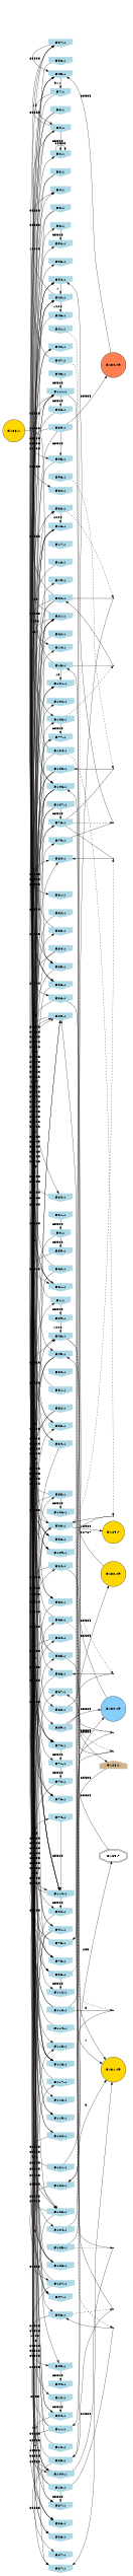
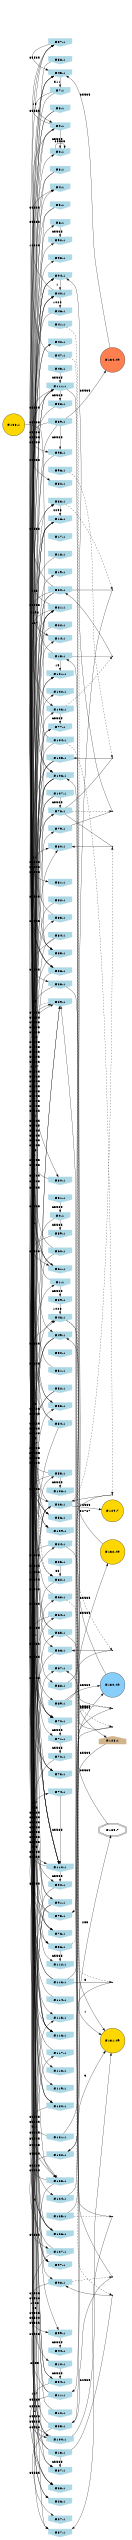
  digraph {
    rankdir=LR
    node [shape=invhouse style=filled color=lightblue]
    rankInputs [shape=circle style=invisible color=""]
    n2 [label="#0:1"]
    n3 [label="#1:1"]
    n4 [label="#2:1"]
    n5 [label="#3:1"]
    n6 [label="#4:1"]
    n7 [label="#5:1"]
    n8 [label="#6:1"]
    n9 [label="#7:1"]
    n10 [label="#8:1"]
    n11 [label="#9:1"]
    n12 [label="#10:1"]
    n13 [label="#11:1"]
    n14 [label="#12:1"]
    n15 [label="#13:1"]
    n16 [label="#14:1"]
    n17 [label="#15:1"]
    n18 [label="#16:1"]
    n19 [label="#17:1"]
    n20 [label="#18:1"]
    n21 [label="#19:1"]
    n22 [label="#20:1"]
    n23 [label="#21:1"]
    n24 [label="#22:1"]
    n25 [label="#23:1"]
    n26 [label="#24:1"]
+   n27 [label="#25:1"]
    n28 [label="#26:1"]
    n29 [label="#27:1"]
    n30 [label="#28:1"]
    n31 [label="#29:1"]
    n32 [label="#30:1"]
    n33 [label="#31:1"]
    n34 [label="#32:1"]
    n35 [label="#33:1"]
    n36 [label="#34:1"]
    n37 [label="#35:1"]
    n38 [label="#36:1"]
    n39 [label="#37:1"]
    n40 [label="#38:1"]
    n41 [label="#39:1"]
    n42 [label="#40:1"]
    n43 [label="#41:1"]
    n44 [label="#42:1"]
    n45 [label="#43:1"]
    n46 [label="#44:1"]
    n47 [label="#45:1"]
    n48 [label="#46:1"]
    n49 [label="#47:1"]
    n50 [label="#48:1"]
    n51 [label="#49:1"]
    n52 [label="#50:1"]
    n53 [label="#51:1"]
    n54 [label="#52:1"]
    n55 [label="#53:1"]
    n56 [label="#54:1"]
    n57 [label="#55:1"]
    n58 [label="#56:1"]
    n59 [label="#57:1"]
    n60 [label="#58:1"]
    n61 [label="#59:1"]
    n62 [label="#60:1"]
    n63 [label="#61:1"]
    n64 [label="#62:1"]
    n65 [label="#63:1"]
    n66 [label="#64:1"]
    n67 [label="#65:1"]
    n68 [label="#66:1"]
    n69 [label="#67:1"]
    n70 [label="#68:1"]
    n71 [label="#69:1"]
    n72 [label="#70:1"]
    n73 [label="#71:1"]
    n74 [label="#72:1"]
    n75 [label="#73:1"]
    n76 [label="#74:1"]
    n77 [label="#75:1"]
    n78 [label="#76:1"]
    n79 [label="#77:1"]
    n80 [label="#78:1"]
    n81 [label="#79:1"]
    n82 [label="#80:1"]
    n83 [label="#81:1"]
    n84 [label="#82:1"]
    n85 [label="#83:1"]
    n86 [label="#84:1"]
    n87 [label="#85:1"]
    n88 [label="#86:1"]
    n89 [label="#87:1"]
    n90 [label="#88:1"]
    n91 [label="#89:1"]
    n92 [label="#90:1"]
    n93 [label="#91:1"]
    n94 [label="#92:1"]
    n95 [label="#93:1"]
    n96 [label="#94:1"]
    n97 [label="#95:1"]
    n98 [label="#96:1"]
    n99 [label="#97:1"]
    n100 [label="#98:1"]
    n101 [label="#99:1"]
    n102 [label="#100:1"]
    n103 [label="#101:1"]
    n104 [label="#102:1"]
    n105 [label="#103:1"]
    n106 [label="#104:1"]
    n107 [label="#105:1"]
    n108 [label="#106:1"]
    n109 [label="#107:1"]
    n110 [label="#108:1"]
    n111 [label="#109:1"]
    n112 [label="#110:1"]
    n113 [label="#111:1"]
    n114 [label="#112:1"]
    n115 [label="#113:1"]
    n116 [label="#114:1"]
    n117 [label="#115:1"]
    n118 [label="#116:1"]
    n119 [label="#117:1"]
    n120 [label="#118:1"]
    n121 [label="#119:1"]
    n122 [label="#120:1"]
    n123 [label="#121:1"]
    n124 [label="#122:1"]
    n125 [label="#123:1"]
    n126 [label="#124:1"]
    n127 [label="#125:1"]
    n128 [label="#126:1"]
    n129 [label="#127:1"]
    rankOutputs [shape=circle style=invisible color=""]
    n131 [color=tan label="#128:1" shape=house]
    139 [shape=point style="" color=""]
    138 [shape=point style="" color=""]
    141 [shape=point style="" color=""]
    n135 [fillcolor=gold label="#129:7" shape=circle color=""]
    144 [shape=point style="" color=""]
    n137 [fillcolor=gold label="#131:49" shape=circle color=""]
    146 [shape=point style="" color=""]
    149 [shape=point style="" color=""]
    n140 [fillcolor=coral label="#134:49" shape=circle color=""]
    140 [shape=point style="" color=""]
    143 [shape=point style="" color=""]
    137 [shape=point style="" color=""]
    145 [shape=point style="" color=""]
    n145 [fillcolor=lightskyblue label="#130:49" shape=circle color=""]
    n146 [fillcolor=gold label="#132:49" shape=circle color=""]
    142 [shape=point style="" color=""]
    147 [shape=point style="" color=""]
    148 [shape=point style="" color=""]
    n150 [label="#135:7" shape=doubleoctagon style="" color=""]
    n151 [fillcolor=gold label="#133:1" shape=circle color=""]
    subgraph sub_1 {
      rank=same
      rankInputs
      n2
      n3
      n4
      n5
      n6
      n7
      n8
      n9
      n10
      n11
      n12
      n13
      n14
      n15
      n16
      n17
      n18
      n19
      n20
      n21
      n22
      n23
      n24
      n25
      n26
+     n27
      n28
      n29
      n30
      n31
      n32
      n33
      n34
      n35
      n36
      n37
      n38
      n39
      n40
      n41
      n42
      n43
      n44
      n45
      n46
      n47
      n48
      n49
      n50
      n51
      n52
      n53
      n54
      n55
      n56
      n57
      n58
      n59
      n60
      n61
      n62
      n63
      n64
      n65
      n66
      n67
      n68
      n69
      n70
      n71
      n72
      n73
      n74
      n75
      n76
      n77
      n78
      n79
      n80
      n81
      n82
      n83
      n84
      n85
      n86
      n87
      n88
      n89
      n90
      n91
      n92
      n93
      n94
      n95
      n96
      n97
      n98
      n99
      n100
      n101
      n102
      n103
      n104
      n105
      n106
      n107
      n108
      n109
      n110
      n111
      n112
      n113
      n114
      n115
      n116
      n117
      n118
      n119
      n120
      n121
      n122
      n123
      n124
      n125
      n126
      n127
      n128
      n129
    }
    subgraph sub_2 {
      rank=same
      rankOutputs
      n131
    }
    rankInputs -> n2 [style=invis]
    rankInputs -> rankOutputs [color=invis]
    n2 -> n3 [style=invis]
    n2 -> n61 [label=65535]
    n2 -> n111 [label=65535]
    n3 -> n4 [style=invis]
    n3 -> n47 [label=65535]
    n3 -> n91 [label=65535]
    n4 -> n4 [label=65535]
    n4 -> n5 [style=invis]
    n5 -> n6 [style=invis]
    n5 -> n72 [label=65535]
    n5 -> n112 [label=65535]
    n6 -> n7 [style=invis]
    n7 -> n8 [style=invis]
    n7 -> n51 [label=255]
    n7 -> n101 [label=65535]
    n8 -> n9 [style=invis]
    n8 -> n94 [label=65535]
    n9 -> n10 [style=invis]
    n9 -> n11 [label=15]
    n9 -> n70 [label=65535]
    n10 -> n11 [style=invis]
    n10 -> n68 [label=65535]
    n10 -> n72 [label=2047]
    n11 -> n4 [label=65535]
    n11 -> n12 [style=invis]
    n11 -> n59 [label=65535]
    n11 -> n112 [label=65535]
    n11 -> n125 [label=65535]
    n12 -> n13 [style=invis]
    n12 -> n36 [label=65535]
    n13 -> n14 [style=invis]
    n13 -> n90 [label=65535]
    n13 -> n113 [label=65535]
    n13 -> n117 [label=65535]
    n14 -> n15 [style=invis]
    n14 -> n96 [label=15]
    n15 -> n16 [style=invis]
    n15 -> n67 [label=65535]
    n15 -> n89 [label=65535]
    n15 -> n119 [label=65535]
    n15 -> 139 [dir=none]
    n16 -> n17 [style=invis]
    n17 -> n18 [style=invis]
    n17 -> n47 [label=65535]
    n17 -> n103 [label=15]
    n17 -> 138 [dir=none]
    n18 -> n19 [style=invis]
    n18 -> n75 [label=1]
    n18 -> n88 [label=65535]
    n18 -> n118 [label=65535]
    n19 -> n20 [style=invis]
    n20 -> n21 [style=invis]
    n20 -> n108 [label=4095]
    n21 -> n22 [style=invis]
    n22 -> n23 [style=invis]
    n22 -> n56 [label=65535]
    n22 -> n59 [label=65535]
    n22 -> n105 [label=65535]
    n22 -> n118 [label=65535]
    n22 -> 141 [dir=none]
    n23 -> n16 [label=127]
    n23 -> n24 [style=invis]
    n23 -> n35 [label=255]
    n23 -> n83 [label=65535]
    n23 -> n117 [label=65535]
    n24 -> n25 [style=invis]
    n24 -> n125 [label=65535]
    n25 -> n26 [style=invis]
    n25 -> n35 [label=65535]
    n25 -> n118 [label=3]
    n25 -> n128 [label=31]
    n25 -> n135 [label=16383]
    n25 -> 144 [style=dashed]
+   n26 -> n27 [style=invis]
    n26 -> n72 [label=65535]
    n26 -> n137 [label=1]
+   n27 -> n28 [style=invis]
+   n27 -> n64 [label=63]
    n28 -> n29 [style=invis]
    n29 -> n30 [style=invis]
    n30 -> n31 [style=invis]
    n30 -> n78 [label=15]
    n30 -> n131 [label=65535]
    n31 -> n32 [style=invis]
-   n31 -> n64 [label=65535]
+   n31 -> n64 [label=65535 style=dashed]
    n31 -> n129 [label=65535]
    n32 -> n23 [label=7]
    n32 -> n33 [style=invis]
    n33 -> n2 [label=65535]
    n33 -> n34 [style=invis]
    n34 -> n35 [style=invis]
    n35 -> n18 [label=4095]
    n35 -> n36 [style=invis]
    n35 -> 141 [style=dashed]
    n36 -> n37 [style=invis]
    n36 -> n39 [label=127]
    n36 -> n113 [label=65535]
    n37 -> n29 [label=65535]
    n37 -> n38 [style=invis]
    n37 -> n69 [label=65535]
    n37 -> 146 [dir=none]
    n38 -> n39 [style=invis]
    n38 -> n114 [label=65535]
    n38 -> 149 [style=dashed]
    n39 -> n40 [style=invis]
    n40 -> n34 [label=65535]
    n40 -> n41 [style=invis]
    n41 -> n39 [label=65535]
    n41 -> n42 [style=invis]
    n41 -> n97 [label=65535]
    n41 -> n108 [label=65535]
    n41 -> n140 [label=65535]
    n42 -> n43 [style=invis]
    n42 -> n48 [label=1023]
    n42 -> n59 [label=16383]
    n42 -> n100 [label=65535]
    n43 -> n44 [style=invis]
    n43 -> 140 [style=dashed]
    n44 -> n45 [style=invis]
    n44 -> n99 [label=65535]
    n45 -> n46 [style=invis]
    n45 -> n113 [label=65535]
    n46 -> n47 [style=invis]
    n47 -> n9 [label=511]
    n47 -> n48 [style=invis]
    n47 -> n89 [label=65535]
    n48 -> n36 [label=65535]
    n48 -> n49 [style=invis]
    n49 -> n11 [label=65535]
    n49 -> n50 [style=invis]
    n49 -> 143 [style=dashed]
    n50 -> n51 [style=invis]
    n50 -> n137 [label=3]
    n50 -> 137 [style=dashed]
    n51 -> n52 [style=invis]
    n51 -> n71 [label=16383]
    n51 -> n78 [label=65535]
    n51 -> n122 [label=65535]
    n52 -> n53 [style=invis]
    n53 -> n54 [style=invis]
    n53 -> n80 [label=65535]
    n54 -> n55 [style=invis]
    n54 -> n58 [label=65535]
    n54 -> n58 [label=65535]
    n55 -> n4 [label=65535]
    n55 -> n56 [style=invis]
    n56 -> n57 [style=invis]
    n56 -> n72 [label=65535]
    n56 -> n85 [label=65535]
    n57 -> n25 [label=65535]
    n57 -> n50 [label=65535]
    n57 -> n58 [style=invis]
    n57 -> n110 [label=65535]
    n58 -> n42 [label=65535]
    n58 -> n59 [style=invis]
    n59 -> n47 [label=65535]
    n59 -> n60 [style=invis]
    n60 -> n32 [label=31]
    n60 -> n61 [style=invis]
    n61 -> n62 [style=invis]
    n61 -> n63 [label=65535]
    n62 -> n63 [style=invis]
    n62 -> n94 [label=65535]
    n62 -> n102 [label=1023]
    n63 -> n64 [style=invis]
    n63 -> n95 [label=65535]
    n63 -> n96 [label=65535]
    n64 -> n65 [style=invis]
    n64 -> n102 [label=65535]
    n65 -> n18 [label=65535]
    n65 -> n66 [style=invis]
    n65 -> 139 [style=dashed]
    n66 -> n67 [style=invis]
    n66 -> n93 [label=65535]
    n67 -> n31 [label=65535]
    n67 -> n50 [label=65535]
    n67 -> n68 [style=invis]
    n67 -> 137 [dir=none]
    n68 -> n69 [style=invis]
    n68 -> n112 [label=65535]
    n69 -> n70 [style=invis]
    n70 -> n71 [style=invis]
    n70 -> 145 [dir=none]
    n71 -> n72 [style=invis]
    n71 -> n145 [label=65535]
    n71 -> n146 [label=65535]
    n72 -> n73 [style=invis]
    n72 -> n73 [label=65535]
    n73 -> n74 [style=invis]
    n73 -> n74 [label=65535]
    n74 -> n38 [label=65535]
    n74 -> n75 [style=invis]
    n75 -> n76 [style=invis]
    n75 -> n82 [label=31]
    n76 -> n77 [style=invis]
    n76 -> n112 [label=65535]
    n77 -> n26 [label=65535]
    n77 -> n78 [style=invis]
    n77 -> n105 [label=65535]
    n78 -> n76 [label=127]
    n78 -> n79 [style=invis]
    n79 -> n80 [style=invis]
    n79 -> n92 [label=255]
    n80 -> n81 [style=invis]
    n80 -> n90 [label=65535]
    n80 -> 144 [dir=none]
    n80 -> 142 [dir=none]
    n80 -> 147 [style=dashed]
    n81 -> n82 [style=invis]
    n81 -> 147 [dir=none]
    n82 -> n83 [style=invis]
    n83 -> n84 [style=invis]
    n84 -> n85 [style=invis]
    n84 -> n112 [label=65535]
    n85 -> n82 [label=31]
    n85 -> n86 [style=invis]
    n86 -> n30 [label=65535]
    n86 -> n75 [label=65535]
    n86 -> n87 [style=invis]
    n87 -> n42 [label=65535]
    n87 -> n63 [label=65535]
    n87 -> n88 [style=invis]
    n88 -> n89 [style=invis]
    n88 -> n103 [label=65535]
    n88 -> n121 [label=65535]
    n89 -> n90 [style=invis]
    n90 -> n91 [style=invis]
    n91 -> n50 [label=1023]
    n91 -> n92 [style=invis]
    n92 -> n93 [style=invis]
    n92 -> n126 [label=65535]
    n93 -> n21 [label=1]
    n93 -> n28 [label=2047]
    n93 -> n28 [label=1023]
    n93 -> n94 [style=invis]
    n94 -> n95 [style=invis]
    n95 -> n96 [style=invis]
    n96 -> n42 [label=1]
    n96 -> n97 [style=invis]
    n96 -> n120 [label=65535]
    n97 -> n98 [style=invis]
    n97 -> n114 [label=65535]
    n98 -> n99 [style=invis]
    n98 -> 142 [style=dashed]
    n99 -> n100 [style=invis]
    n100 -> n12 [label=65535]
    n100 -> n101 [style=invis]
    n100 -> 146 [style=dashed]
    n101 -> n46 [label=65535]
    n101 -> n102 [style=invis]
    n102 -> n16 [label=65535]
    n102 -> n103 [style=invis]
    n102 -> n137 [label=62535]
    n103 -> n104 [style=invis]
    n104 -> n105 [style=invis]
    n105 -> n79 [label=65535]
    n105 -> n106 [style=invis]
    n105 -> 138 [style=dashed]
    n106 -> n6 [label=65535]
    n106 -> n64 [label=15]
    n106 -> n107 [style=invis]
    n106 -> 145 [style=dashed]
    n107 -> n88 [label=65535]
    n107 -> n101 [label=65535]
    n107 -> n108 [style=invis]
    n107 -> n125 [label=65535]
    n108 -> n55 [label=65535]
    n108 -> n73 [label=65535]
    n108 -> n89 [label=63]
    n108 -> n109 [style=invis]
    n108 -> n111 [label=1]
    n109 -> n38 [label=65535]
    n109 -> n80 [label=65535]
    n109 -> n110 [style=invis]
-   n109 -> n121 [label=65535]
+   n109 -> n122 [label=65535]
    n110 -> n111 [style=invis]
    n111 -> n112 [style=invis]
    n112 -> n44 [label=65535]
    n112 -> n79 [label=65535]
    n112 -> n92 [label=65535]
    n112 -> n103 [label=127]
    n112 -> n113 [style=invis]
    n113 -> n40 [label=65535]
    n113 -> n87 [label=65535]
    n113 -> n97 [label=65535]
    n113 -> n114 [style=invis]
    n113 -> 148 [dir=none]
    n114 -> n115 [style=invis]
    n115 -> n23 [label=65535]
    n115 -> n66 [label=65535]
    n115 -> n116 [style=invis]
    n115 -> 149 [dir=none]
    n115 -> 143 [dir=none]
    n116 -> n55 [label=255]
    n116 -> n117 [style=invis]
    n117 -> n118 [style=invis]
    n118 -> n3 [label=65535]
    n118 -> n31 [label=65535]
    n118 -> n119 [style=invis]
    n119 -> n57 [label=65535]
    n119 -> n120 [style=invis]
    n120 -> n121 [style=invis]
    n121 -> n122 [style=invis]
    n122 -> n6 [label=65535]
    n122 -> n99 [label=65535]
    n122 -> n123 [style=invis]
    n123 -> n81 [label=511]
    n123 -> n124 [style=invis]
    n123 -> n150 [label=255]
    n124 -> n99 [label=65535]
    n124 -> n125 [style=invis]
    n124 -> n145 [label=65535]
    n125 -> n65 [label=65535]
    n125 -> n90 [label=1]
    n125 -> n126 [style=invis]
    n126 -> n127 [style=invis]
    n126 -> 140 [dir=none]
    n127 -> n128 [style=invis]
    n127 -> n137 [label=3]
    n127 -> 148 [style=dashed]
    n128 -> n25 [label=65535]
    n128 -> n31 [label=2]
    n128 -> n104 [label=15]
    n128 -> n129 [style=invis]
    n129 -> n8 [label=65535]
    n129 -> n102 [label=65535]
    rankOutputs -> n131 [style=invis]
    n131 -> n37 [label=65535]
    139 -> n100
    138 -> n22
    141 -> n77
    144 -> n82
    146 -> n31
    149 -> n108
    n140 -> n47 [label=65535]
    140 -> n68
    143 -> n124
    137 -> n13
    145 -> n25
    n145 -> n17 [label=65535]
    n146 -> n51 [label=32767]
    142 -> n107
    147 -> n96
    148 -> n39
    n150 -> n69 [label=65535]
    n151 -> n87 [label=65535]
  }
